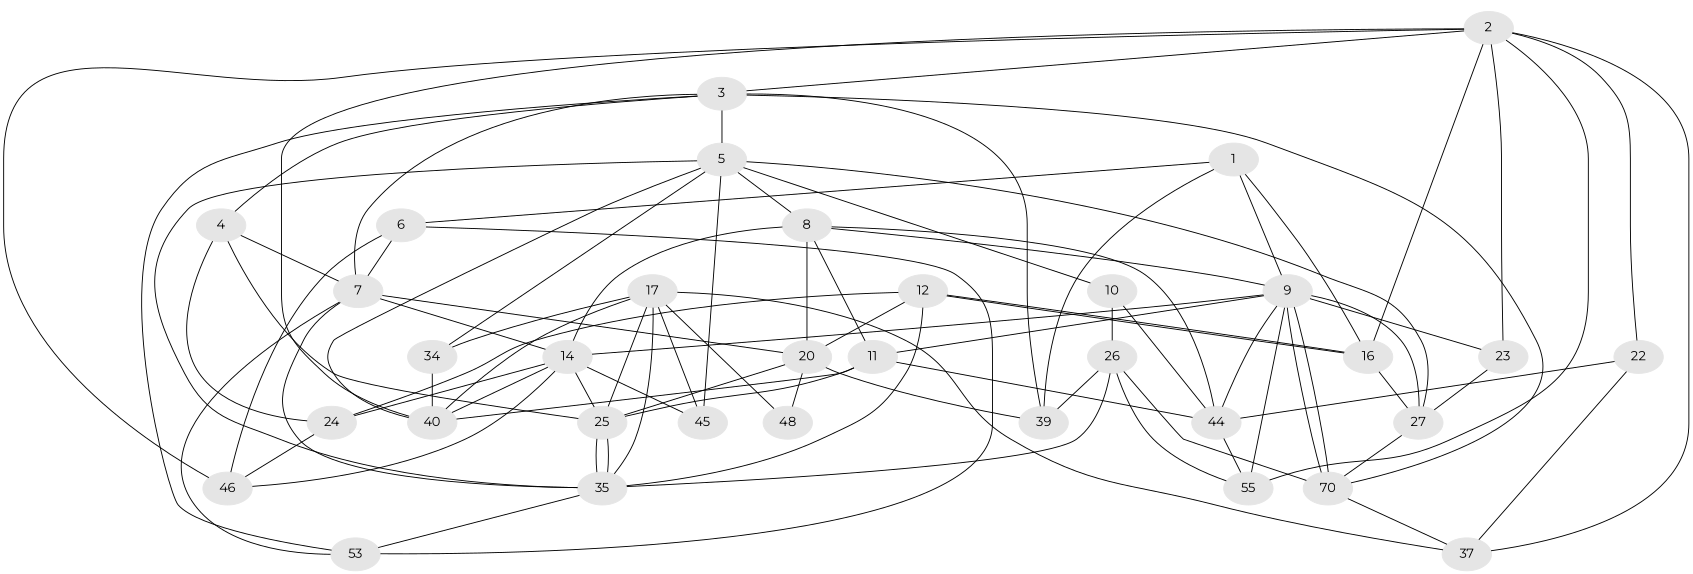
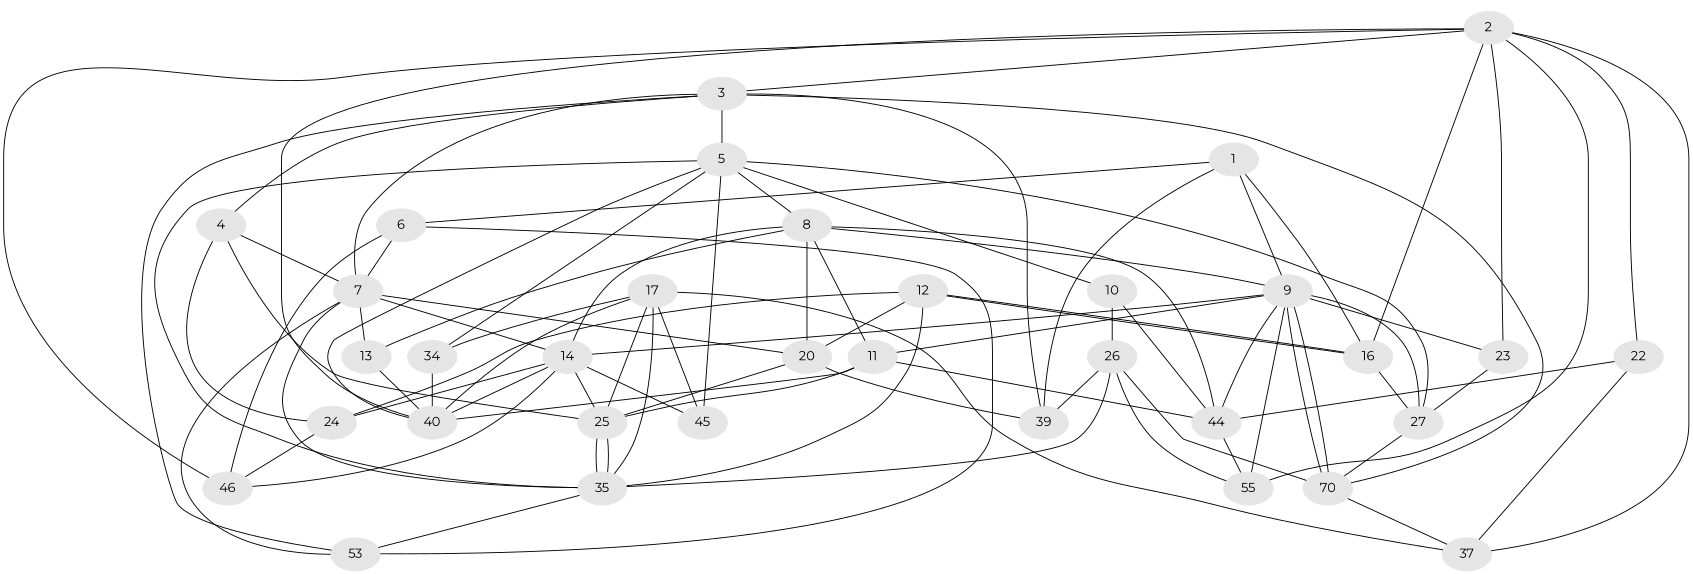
  graph {
    fontname=Montserrat
    node [color=gray90 fontname=Montserrat style=filled]
    edge [fontname=Montserrat]
    1 [super="+28"]
    6 [super="+19"]
    9 [super="+29"]
    16 [super="+38"]
    39
    46
    7 [super="+15"]
    53
    23
    55
    n11 [label=70 super="+57"]
    27
    14 [super="+56"]
    11
    44 [super="+52"]
    2 [super="+33"]
    3 [super="+51"]
    22
    37 [super="+49"]
    40 [super="+47"]
    4 [super="+18"]
    5 [super="+36"]
    24 [super="+58"]
    25 [super="+32"]
    8 [super="+31"]
    10
    34
    35 [super="+41"]
    45 [super="+54"]
+   13
    20 [super="+42"]
    26 [super="+50"]
-   48
    12 [super="+21"]
    17 [super="+43"]
    1 -- 6
    1 -- 9
    1 -- 16
    1 -- 39
    6 -- 46
    6 -- 7
    6 -- 53
    9 -- 23
    9 -- 55
    9 -- n11
    9 -- n11
    9 -- 27
    9 -- 14
    9 -- 11
    9 -- 44
    16 -- 27
    7 -- 53
    7 -- 14
    7 -- 35
+   7 -- 13
    7 -- 20
    23 -- 27
    n11 -- 37
    27 -- n11
    14 -- 46
    14 -- 40
    14 -- 24
    14 -- 25
    14 -- 45
    11 -- 44
    11 -- 40
    11 -- 25
    44 -- 55
    2 -- 16
    2 -- 46
    2 -- 23
    2 -- 55
    2 -- 3
    2 -- 22
    2 -- 37
    2 -- 40
    3 -- 39
    3 -- 7
    3 -- 53
    3 -- n11
    3 -- 4
    3 -- 5
    22 -- 44
    22 -- 37
    4 -- 7
    4 -- 24
    4 -- 25
    5 -- 27
    5 -- 40
    5 -- 8
    5 -- 10
    5 -- 34
    5 -- 35
    5 -- 45
    24 -- 46
    25 -- 35
    25 -- 35
    8 -- 9
    8 -- 14
    8 -- 11
    8 -- 44
+   8 -- 13
    8 -- 20
    10 -- 44
    10 -- 26
    34 -- 40
    35 -- 53
+   13 -- 40
    20 -- 39
    20 -- 25
-   20 -- 48
    26 -- 39
    26 -- 55
    26 -- n11
    26 -- 35
    12 -- 16
    12 -- 16
    12 -- 24
    12 -- 35
    12 -- 20
    17 -- 37
    17 -- 40
    17 -- 25
    17 -- 34
    17 -- 35
    17 -- 45
-   17 -- 48
  }
